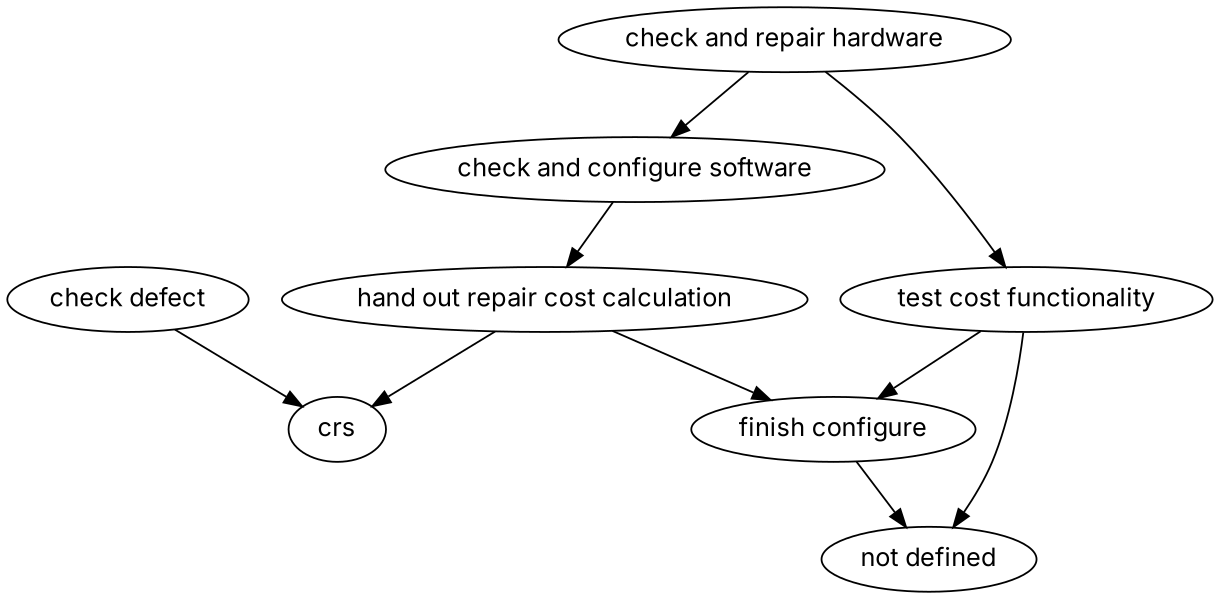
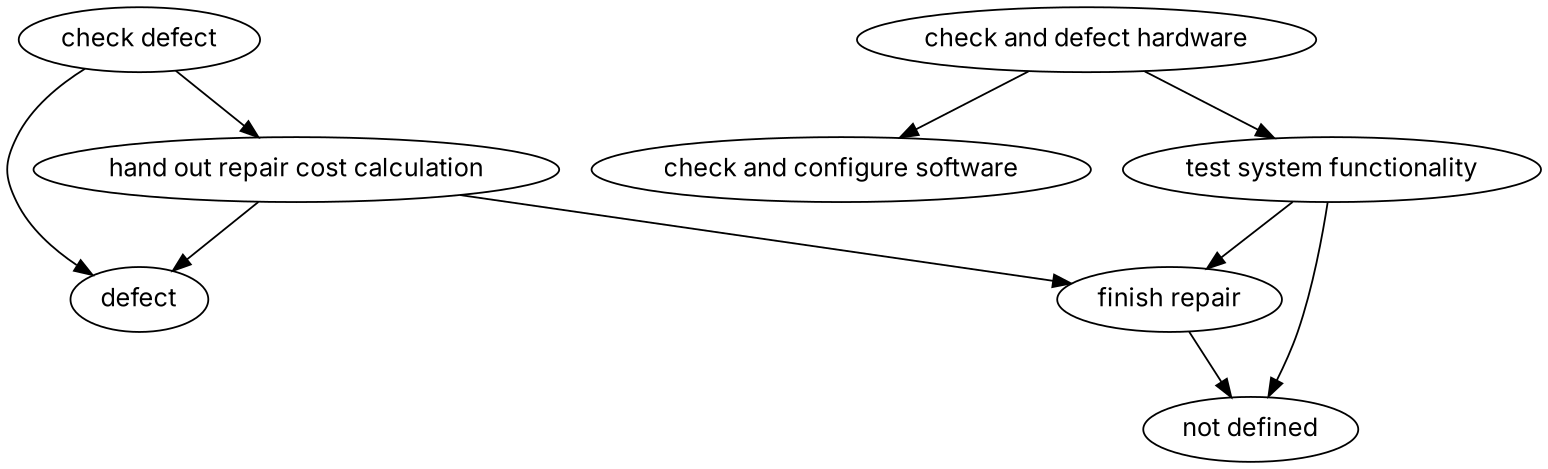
  strict digraph {
    fontname=Inter
    node [fontname=Inter]
    edge [attrs="{'type': 'flow', 'label': 'flow'}" fontname=Inter]
    "check defect" [attrs="{'type': 'Activity', 'label': 'check defect'}"]
    "hand out repair cost calculation" [attrs="{'type': 'Activity', 'label': 'hand out repair cost calculation'}"]
-   crs [attrs="{'type': 'Actor', 'label': 'crs'}"]
-   "finish repair" [attrs="{'type': 'Activity', 'label': 'finish repair'}" label="finish configure"]
-   "check and repair hardware" [attrs="{'type': 'Activity', 'label': 'check and repair hardware'}"]
+   crs [attrs="{'type': 'Actor', 'label': 'crs'}" label=defect]
+   "finish repair" [attrs="{'type': 'Activity', 'label': 'finish repair'}"]
+   "check and repair hardware" [attrs="{'type': 'Activity', 'label': 'check and repair hardware'}" label="check and defect hardware"]
    "check and configure software" [attrs="{'type': 'Activity', 'label': 'check and configure software'}"]
-   "test system functionality" [attrs="{'type': 'Activity', 'label': 'test system functionality'}" label="test cost functionality"]
+   "test system functionality" [attrs="{'type': 'Activity', 'label': 'test system functionality'}"]
    "not defined" [attrs="{'type': 'Actor', 'label': 'not defined'}"]
-   "check and configure software" -> "hand out repair cost calculation"
+   "check defect" -> "hand out repair cost calculation"
    "check defect" -> crs [attrs="{'type': 'actor performer', 'label': 'actor performer'}"]
    "hand out repair cost calculation" -> crs [attrs="{'type': 'actor performer', 'label': 'actor performer'}"]
    "hand out repair cost calculation" -> "finish repair"
    "finish repair" -> "not defined" [attrs="{'type': 'actor performer', 'label': 'actor performer'}"]
    "check and repair hardware" -> "check and configure software"
    "check and repair hardware" -> "test system functionality"
    "test system functionality" -> "finish repair"
    "test system functionality" -> "not defined" [attrs="{'type': 'actor performer', 'label': 'actor performer'}"]
  }
